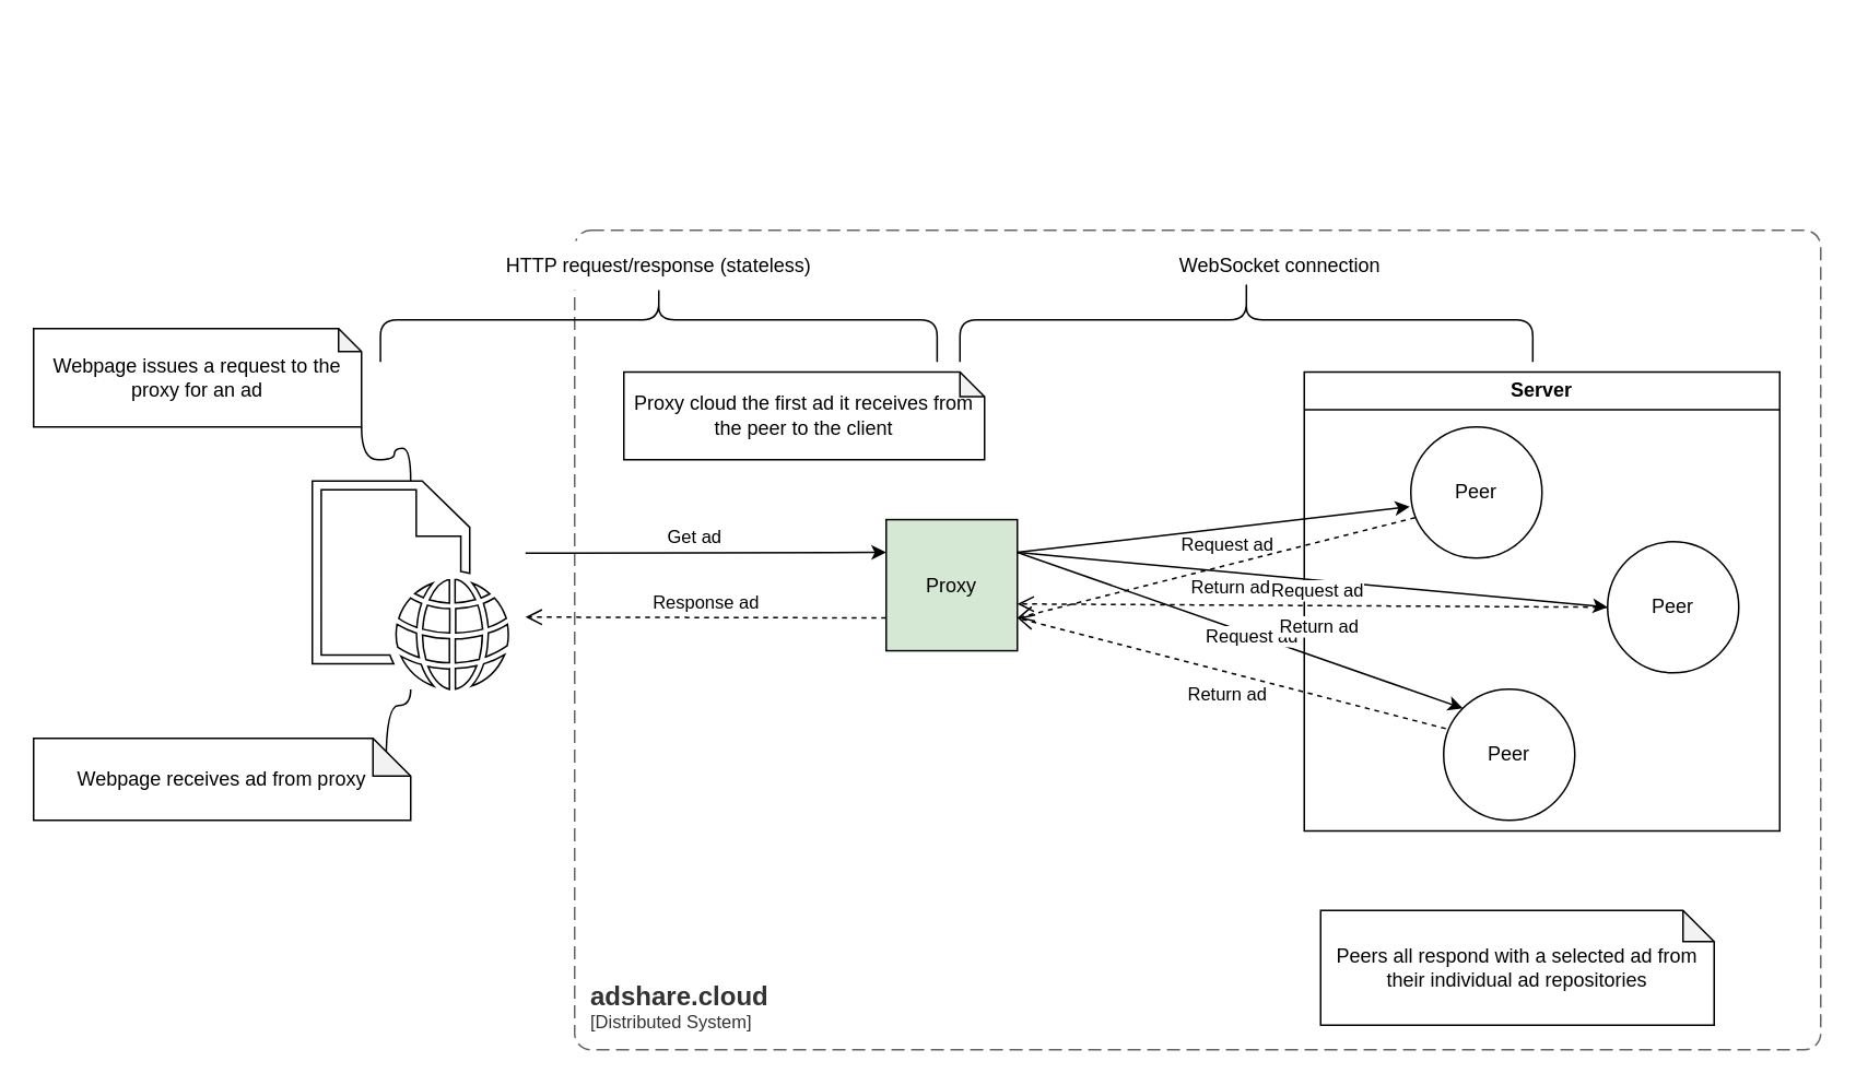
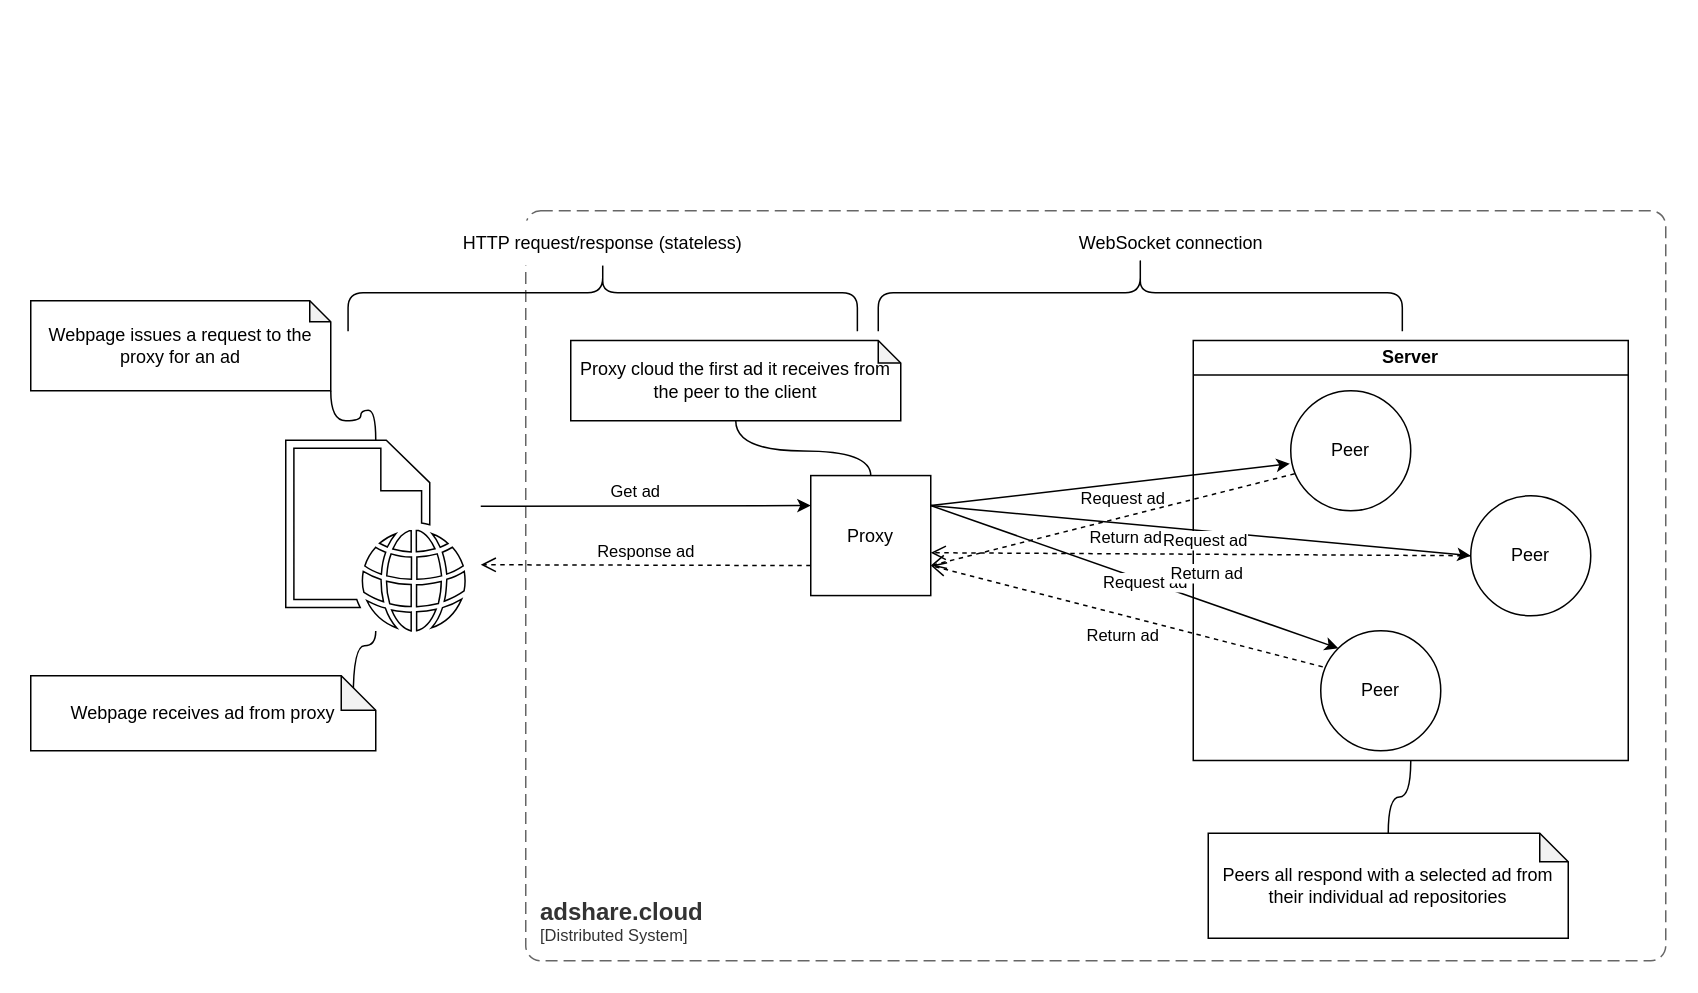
  <mxCell id="0" />
  <mxCell id="1" parent="0" />
  <mxCell id="2" value="&lt;font style=&quot;font-size: 16px&quot;&gt;&lt;b&gt;&lt;div style=&quot;text-align: left&quot;&gt;adshare.cloud&lt;/div&gt;&lt;/b&gt;&lt;/font&gt;&lt;div style=&quot;text-align: left&quot;&gt;[Distributed System]&lt;/div&gt;" style="rounded=1;fontSize=11;whiteSpace=wrap;html=1;dashed=1;arcSize=20;fillColor=none;strokeColor=#666666;fontColor=#333333;labelBackgroundColor=none;align=left;verticalAlign=bottom;labelBorderColor=none;spacingTop=0;spacing=10;dashPattern=8 4;metaEdit=1;rotatable=0;perimeter=rectanglePerimeter;noLabel=0;labelPadding=0;allowArrows=0;connectable=0;expand=0;recursiveResize=0;editable=1;pointerEvents=0;absoluteArcSize=1;points=[[0.25,0,0],[0.5,0,0],[0.75,0,0],[1,0.25,0],[1,0.5,0],[1,0.75,0],[0.75,1,0],[0.5,1,0],[0.25,1,0],[0,0.75,0],[0,0.5,0],[0,0.25,0]];" vertex="1" parent="1"><mxGeometry x="350" y="140" width="760" height="500" as="geometry" /></mxCell>
  <mxCell id="3" style="edgeStyle=none;html=1;entryX=0;entryY=0.25;entryDx=0;entryDy=0;" parent="1" target="7" edge="1"><mxGeometry relative="1" as="geometry"><mxPoint x="575" y="336.55" as="targetPoint" /><mxPoint x="320" y="337" as="sourcePoint" /></mxGeometry></mxCell>
  <mxCell id="4" value="Get ad" style="edgeLabel;html=1;align=center;verticalAlign=middle;resizable=0;points=[];" parent="3" vertex="1" connectable="0"><mxGeometry x="-0.207" y="-1" relative="1" as="geometry"><mxPoint x="15" y="-11" as="offset" /></mxGeometry></mxCell>
  <mxCell id="5" style="edgeStyle=none;html=1;exitX=1;exitY=0.25;exitDx=0;exitDy=0;entryX=-0.008;entryY=0.608;entryDx=0;entryDy=0;entryPerimeter=0;" parent="1" source="7" target="10" edge="1"><mxGeometry relative="1" as="geometry" /></mxCell>
  <mxCell id="6" value="Request ad" style="edgeLabel;html=1;align=center;verticalAlign=middle;resizable=0;points=[];" parent="5" vertex="1" connectable="0"><mxGeometry x="-0.095" y="1" relative="1" as="geometry"><mxPoint x="19" y="9" as="offset" /></mxGeometry></mxCell>
- <mxCell id="7" value="Proxy" style="whiteSpace=wrap;html=1;aspect=fixed;fillColor=#d5e8d4;" parent="1" vertex="1"><mxGeometry x="540" y="316.55" width="80" height="80" as="geometry" /></mxCell>
+ <mxCell id="7" value="Proxy" style="whiteSpace=wrap;html=1;aspect=fixed;" parent="1" vertex="1"><mxGeometry x="540" y="316.55" width="80" height="80" as="geometry" /></mxCell>
+ <mxCell id="8" style="edgeStyle=orthogonalEdgeStyle;curved=1;rounded=0;orthogonalLoop=1;jettySize=auto;html=1;exitX=0.5;exitY=1;exitDx=0;exitDy=0;entryX=0.5;entryY=0;entryDx=0;entryDy=0;entryPerimeter=0;endArrow=none;endFill=0;" parent="1" source="9" target="30" edge="1"><mxGeometry relative="1" as="geometry" /></mxCell>
  <mxCell id="9" value="Server" style="swimlane;whiteSpace=wrap;html=1;" parent="1" vertex="1"><mxGeometry x="795" y="226.55" width="290" height="280" as="geometry"><mxRectangle x="495" y="96.55" width="80" height="30" as="alternateBounds" /></mxGeometry></mxCell>
  <mxCell id="10" value="Peer" style="ellipse;whiteSpace=wrap;html=1;aspect=fixed;" parent="9" vertex="1"><mxGeometry x="65" y="33.45" width="80" height="80" as="geometry" /></mxCell>
  <mxCell id="11" value="Peer" style="ellipse;whiteSpace=wrap;html=1;aspect=fixed;" parent="9" vertex="1"><mxGeometry x="85" y="193.45" width="80" height="80" as="geometry" /></mxCell>
  <mxCell id="12" value="Peer" style="ellipse;whiteSpace=wrap;html=1;aspect=fixed;" parent="9" vertex="1"><mxGeometry x="185" y="103.45" width="80" height="80" as="geometry" /></mxCell>
  <mxCell id="13" value="Response ad" style="html=1;verticalAlign=bottom;endArrow=open;dashed=1;endSize=8;exitX=0;exitY=0.75;exitDx=0;exitDy=0;" parent="1" source="7" edge="1"><mxGeometry relative="1" as="geometry"><mxPoint x="505" y="376.55" as="sourcePoint" /><mxPoint x="320" y="376" as="targetPoint" /></mxGeometry></mxCell>
  <mxCell id="14" value="Return ad" style="html=1;verticalAlign=bottom;endArrow=open;dashed=1;endSize=8;entryX=1;entryY=0.75;entryDx=0;entryDy=0;exitX=0.017;exitY=0.301;exitDx=0;exitDy=0;exitPerimeter=0;" parent="1" source="11" target="7" edge="1"><mxGeometry x="-0.023" y="22" relative="1" as="geometry"><mxPoint x="770" y="440" as="sourcePoint" /><mxPoint x="675" y="426.55" as="targetPoint" /><mxPoint as="offset" /></mxGeometry></mxCell>
  <mxCell id="15" value="" style="shape=curlyBracket;whiteSpace=wrap;html=1;rounded=1;flipH=1;labelPosition=right;verticalLabelPosition=middle;align=left;verticalAlign=middle;rotation=-90;" parent="1" vertex="1"><mxGeometry x="375.7" y="24.92" width="51.25" height="339.53" as="geometry" /></mxCell>
  <mxCell id="16" value="" style="shape=curlyBracket;whiteSpace=wrap;html=1;rounded=1;flipH=1;labelPosition=right;verticalLabelPosition=middle;align=left;verticalAlign=middle;rotation=-90;" parent="1" vertex="1"><mxGeometry x="734.07" y="20" width="51.25" height="349.37" as="geometry" /></mxCell>
  <mxCell id="17" value="WebSocket connection" style="text;html=1;align=center;verticalAlign=middle;resizable=0;points=[];autosize=1;strokeColor=none;fillColor=none;" parent="1" vertex="1"><mxGeometry x="710" y="151.55" width="140" height="20" as="geometry" /></mxCell>
  <mxCell id="18" value="HTTP request/response (stateless)" style="text;html=1;align=center;verticalAlign=middle;resizable=0;points=[];autosize=1;strokeColor=none;fillColor=default;" parent="1" vertex="1"><mxGeometry x="296.32" y="146.55" width="210" height="30" as="geometry" /></mxCell>
  <mxCell id="19" value="" style="sketch=0;pointerEvents=1;shadow=0;dashed=0;html=1;labelPosition=center;verticalLabelPosition=bottom;verticalAlign=top;outlineConnect=0;align=center;shape=mxgraph.office.concepts.web_page;" parent="1" vertex="1"><mxGeometry x="190" y="292.98" width="120" height="127.13" as="geometry" /></mxCell>
  <mxCell id="20" style="edgeStyle=none;html=1;exitX=1;exitY=0.25;exitDx=0;exitDy=0;entryX=0;entryY=0.5;entryDx=0;entryDy=0;" parent="1" source="7" target="12" edge="1"><mxGeometry relative="1" as="geometry"><mxPoint x="630" y="346.55" as="sourcePoint" /><mxPoint x="829.36" y="318.64" as="targetPoint" /></mxGeometry></mxCell>
  <mxCell id="21" value="Request ad" style="edgeLabel;html=1;align=center;verticalAlign=middle;resizable=0;points=[];" parent="20" vertex="1" connectable="0"><mxGeometry x="-0.095" y="1" relative="1" as="geometry"><mxPoint x="19" y="9" as="offset" /></mxGeometry></mxCell>
  <mxCell id="22" style="edgeStyle=none;html=1;exitX=1;exitY=0.25;exitDx=0;exitDy=0;entryX=0;entryY=0;entryDx=0;entryDy=0;" parent="1" source="7" target="11" edge="1"><mxGeometry relative="1" as="geometry"><mxPoint x="630" y="346.55" as="sourcePoint" /><mxPoint x="829.36" y="318.64" as="targetPoint" /></mxGeometry></mxCell>
  <mxCell id="23" value="Request ad" style="edgeLabel;html=1;align=center;verticalAlign=middle;resizable=0;points=[];" parent="22" vertex="1" connectable="0"><mxGeometry x="-0.095" y="1" relative="1" as="geometry"><mxPoint x="19" y="9" as="offset" /></mxGeometry></mxCell>
  <mxCell id="24" value="Return ad" style="html=1;verticalAlign=bottom;endArrow=open;dashed=1;endSize=8;entryX=1;entryY=0.643;entryDx=0;entryDy=0;exitX=0;exitY=0.5;exitDx=0;exitDy=0;entryPerimeter=0;" parent="1" source="12" target="7" edge="1"><mxGeometry x="-0.023" y="22" relative="1" as="geometry"><mxPoint x="891.36" y="454.08" as="sourcePoint" /><mxPoint x="630" y="386.55" as="targetPoint" /><mxPoint as="offset" /></mxGeometry></mxCell>
  <mxCell id="25" value="Return ad" style="html=1;verticalAlign=bottom;endArrow=open;dashed=1;endSize=8;entryX=1;entryY=0.75;entryDx=0;entryDy=0;exitX=0.033;exitY=0.692;exitDx=0;exitDy=0;exitPerimeter=0;" parent="1" source="10" target="7" edge="1"><mxGeometry x="-0.023" y="22" relative="1" as="geometry"><mxPoint x="891.36" y="454.08" as="sourcePoint" /><mxPoint x="630" y="386.55" as="targetPoint" /><mxPoint as="offset" /></mxGeometry></mxCell>
  <mxCell id="26" style="edgeStyle=orthogonalEdgeStyle;rounded=0;orthogonalLoop=1;jettySize=auto;html=1;exitX=1;exitY=1;exitDx=0;exitDy=0;exitPerimeter=0;endArrow=none;endFill=0;curved=1;" parent="1" source="27" target="19" edge="1"><mxGeometry relative="1" as="geometry" /></mxCell>
  <mxCell id="27" value="Webpage issues a request to the proxy for an ad" style="shape=note;whiteSpace=wrap;html=1;backgroundOutline=1;darkOpacity=0.05;size=14;" parent="1" vertex="1"><mxGeometry x="20" y="200" width="200" height="60" as="geometry" /></mxCell>
  <mxCell id="28" style="edgeStyle=orthogonalEdgeStyle;curved=1;rounded=0;orthogonalLoop=1;jettySize=auto;html=1;exitX=0;exitY=0;exitDx=215;exitDy=15;exitPerimeter=0;endArrow=none;endFill=0;" parent="1" source="29" target="19" edge="1"><mxGeometry relative="1" as="geometry" /></mxCell>
  <mxCell id="29" value="Webpage receives ad from proxy" style="shape=note;whiteSpace=wrap;html=1;backgroundOutline=1;darkOpacity=0.05;size=23;" parent="1" vertex="1"><mxGeometry x="20" y="450" width="230" height="50" as="geometry" /></mxCell>
  <mxCell id="30" value="Peers all respond with a selected ad from their individual ad repositories" style="shape=note;whiteSpace=wrap;html=1;backgroundOutline=1;darkOpacity=0.05;size=19;" parent="1" vertex="1"><mxGeometry x="805" y="555" width="240" height="70" as="geometry" /></mxCell>
+ <mxCell id="31" style="edgeStyle=orthogonalEdgeStyle;curved=1;rounded=0;orthogonalLoop=1;jettySize=auto;html=1;exitX=0.5;exitY=1;exitDx=0;exitDy=0;exitPerimeter=0;entryX=0.5;entryY=0;entryDx=0;entryDy=0;endArrow=none;endFill=0;" parent="1" source="32" target="7" edge="1"><mxGeometry relative="1" as="geometry" /></mxCell>
  <mxCell id="32" value="Proxy cloud the first ad it receives from the peer to the client" style="shape=note;whiteSpace=wrap;html=1;backgroundOutline=1;darkOpacity=0.05;size=15;" parent="1" vertex="1"><mxGeometry x="380" y="226.55" width="220" height="53.45" as="geometry" /></mxCell>
